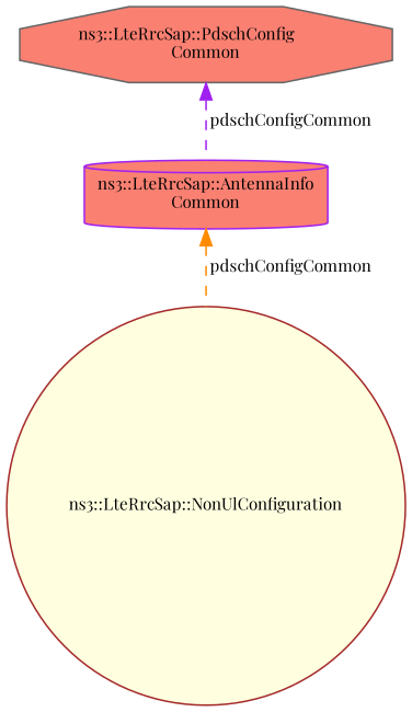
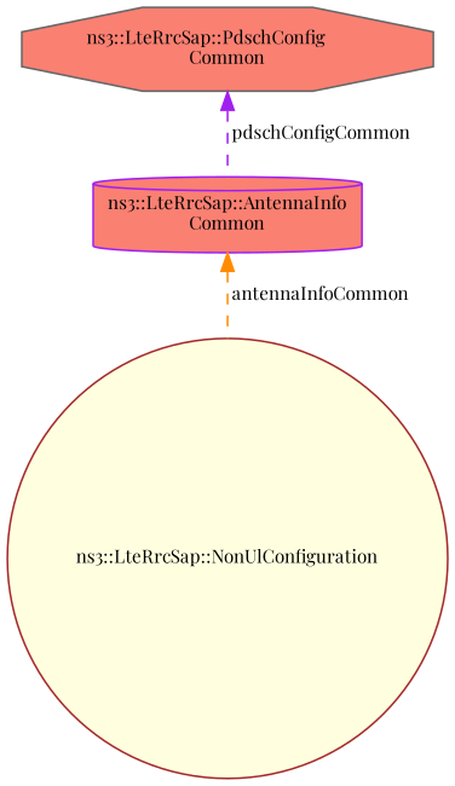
  digraph {
    fontname="Playfair Display"
    node [fillcolor=salmon fontname="Playfair Display" fontsize=10 style=filled]
    edge [dir=back fontname="Playfair Display" fontsize=10 labelfontname=Helvetica labelfontsize=10 style=dashed]
    n1 [color=brown fillcolor=lightyellow fontcolor=black height=0.2 label="ns3::LteRrcSap::NonUlConfiguration" shape=circle width=0.4]
    n2 [color=gray40 height=0.2 label="ns3::LteRrcSap::PdschConfig\lCommon" shape=octagon width=0.4]
    n3 [color=purple height=0.2 label="ns3::LteRrcSap::AntennaInfo\lCommon" shape=cylinder width=0.4]
    n2 -> n3 [color=purple label=" pdschConfigCommon"]
-   n3 -> n1 [color=darkorange label=" pdschConfigCommon"]
+   n3 -> n1 [color=darkorange label=" antennaInfoCommon"]
  }
